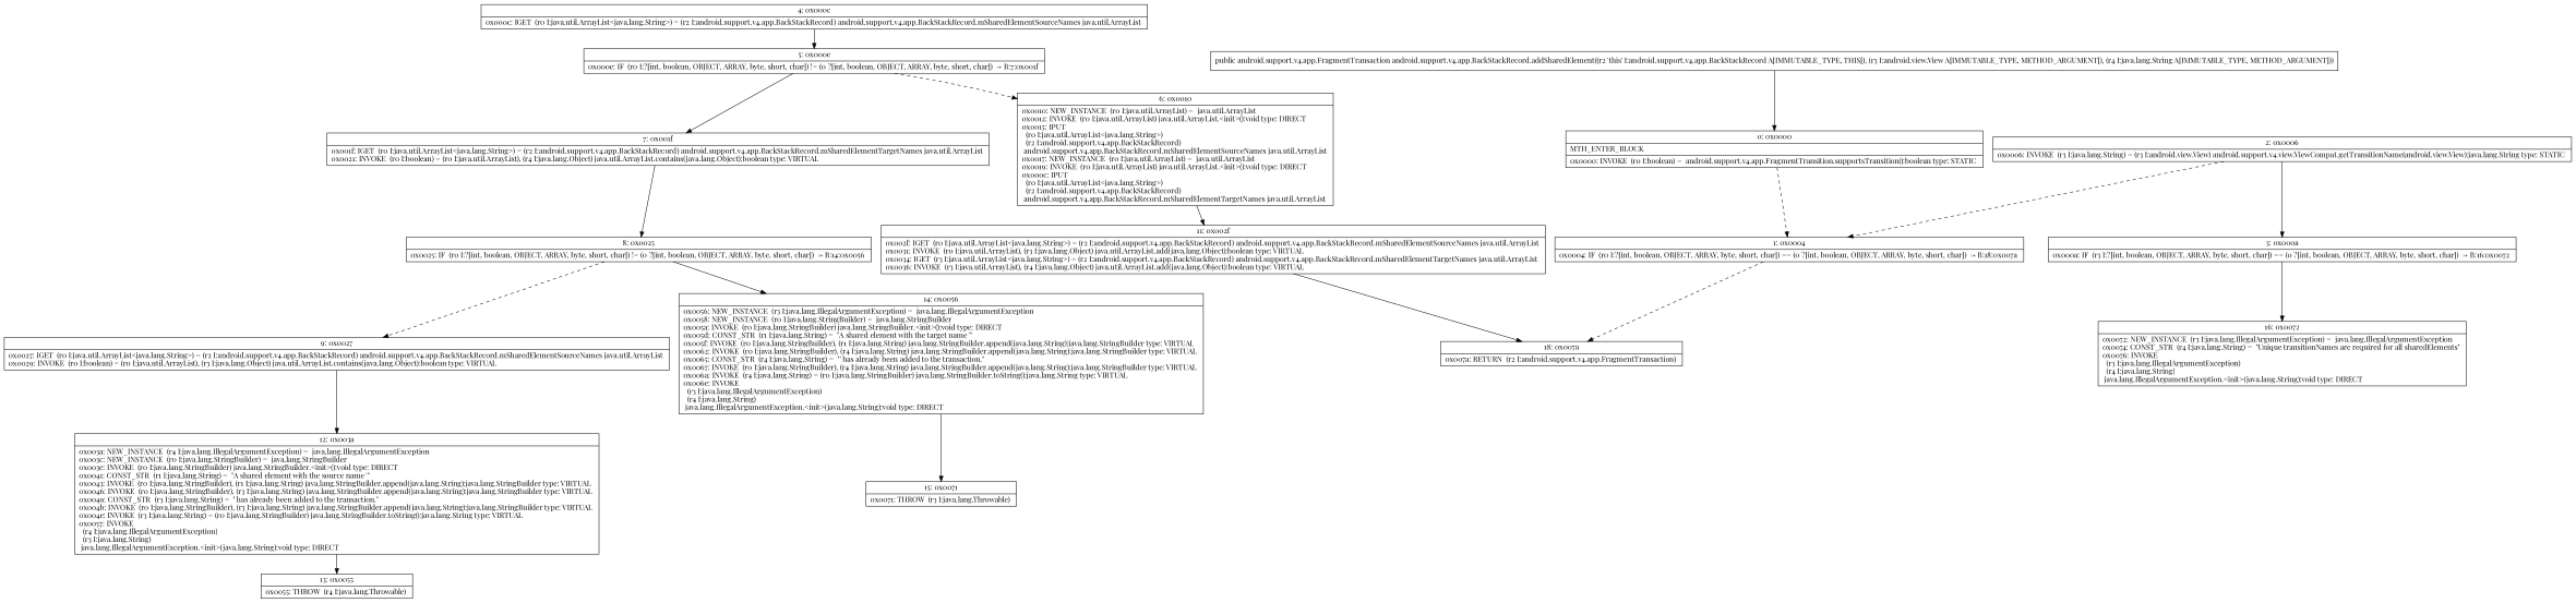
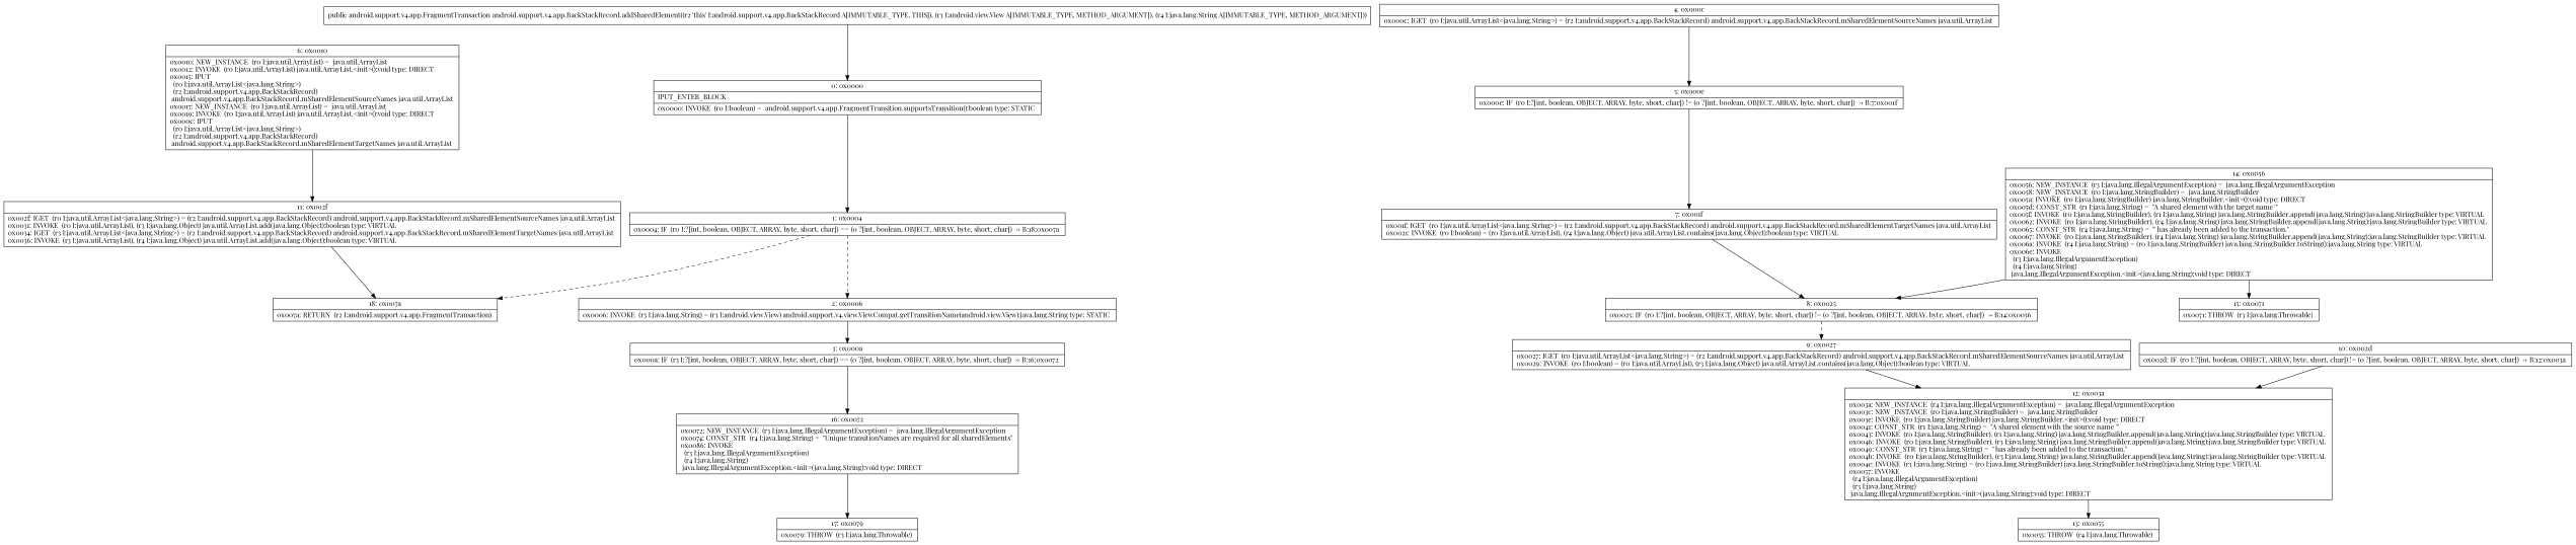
  digraph {
    fontname="Playfair Display"
    node [fontname="Playfair Display" shape=record]
    edge [fontname="Playfair Display"]
-   n1 [label="{0\:\ 0x0000|MTH_ENTER_BLOCK\l|0x0000: INVOKE  (r0 I:boolean) =  android.support.v4.app.FragmentTransition.supportsTransition():boolean type: STATIC \l}"]
+   n1 [label="{0\:\ 0x0000|IPUT_ENTER_BLOCK\l|0x0000: INVOKE  (r0 I:boolean) =  android.support.v4.app.FragmentTransition.supportsTransition():boolean type: STATIC \l}"]
    n2 [label="{1\:\ 0x0004|0x0004: IF  (r0 I:?[int, boolean, OBJECT, ARRAY, byte, short, char]) == (0 ?[int, boolean, OBJECT, ARRAY, byte, short, char])  \-\> B:18:0x007a \l}"]
    n3 [label="{2\:\ 0x0006|0x0006: INVOKE  (r3 I:java.lang.String) = (r3 I:android.view.View) android.support.v4.view.ViewCompat.getTransitionName(android.view.View):java.lang.String type: STATIC \l}"]
    n4 [label="{18\:\ 0x007a|0x007a: RETURN  (r2 I:android.support.v4.app.FragmentTransaction) \l}"]
    n5 [label="{3\:\ 0x000a|0x000a: IF  (r3 I:?[int, boolean, OBJECT, ARRAY, byte, short, char]) == (0 ?[int, boolean, OBJECT, ARRAY, byte, short, char])  \-\> B:16:0x0072 \l}"]
-   n6 [label="{16\:\ 0x0072|0x0072: NEW_INSTANCE  (r3 I:java.lang.IllegalArgumentException) =  java.lang.IllegalArgumentException \l0x0074: CONST_STR  (r4 I:java.lang.String) =  \"Unique transitionNames are required for all sharedElements\" \l0x0076: INVOKE  \l  (r3 I:java.lang.IllegalArgumentException)\l  (r4 I:java.lang.String)\l java.lang.IllegalArgumentException.\<init\>(java.lang.String):void type: DIRECT \l}"]
+   n6 [label="{16\:\ 0x0072|0x0072: NEW_INSTANCE  (r3 I:java.lang.IllegalArgumentException) =  java.lang.IllegalArgumentException \l0x0074: CONST_STR  (r4 I:java.lang.String) =  \"Unique transitionNames are required for all sharedElements\" \l0x0086: INVOKE  \l  (r3 I:java.lang.IllegalArgumentException)\l  (r4 I:java.lang.String)\l java.lang.IllegalArgumentException.\<init\>(java.lang.String):void type: DIRECT \l}"]
    n7 [label="{4\:\ 0x000c|0x000c: IGET  (r0 I:java.util.ArrayList\<java.lang.String\>) = (r2 I:android.support.v4.app.BackStackRecord) android.support.v4.app.BackStackRecord.mSharedElementSourceNames java.util.ArrayList \l}"]
    n8 [label="{5\:\ 0x000e|0x000e: IF  (r0 I:?[int, boolean, OBJECT, ARRAY, byte, short, char]) != (0 ?[int, boolean, OBJECT, ARRAY, byte, short, char])  \-\> B:7:0x001f \l}"]
+   n9 [label="{17\:\ 0x0079|0x0079: THROW  (r3 I:java.lang.Throwable) \l}"]
    n10 [label="{6\:\ 0x0010|0x0010: NEW_INSTANCE  (r0 I:java.util.ArrayList) =  java.util.ArrayList \l0x0012: INVOKE  (r0 I:java.util.ArrayList) java.util.ArrayList.\<init\>():void type: DIRECT \l0x0015: IPUT  \l  (r0 I:java.util.ArrayList\<java.lang.String\>)\l  (r2 I:android.support.v4.app.BackStackRecord)\l android.support.v4.app.BackStackRecord.mSharedElementSourceNames java.util.ArrayList \l0x0017: NEW_INSTANCE  (r0 I:java.util.ArrayList) =  java.util.ArrayList \l0x0019: INVOKE  (r0 I:java.util.ArrayList) java.util.ArrayList.\<init\>():void type: DIRECT \l0x000c: IPUT  \l  (r0 I:java.util.ArrayList\<java.lang.String\>)\l  (r2 I:android.support.v4.app.BackStackRecord)\l android.support.v4.app.BackStackRecord.mSharedElementTargetNames java.util.ArrayList \l}"]
    n11 [label="{7\:\ 0x001f|0x001f: IGET  (r0 I:java.util.ArrayList\<java.lang.String\>) = (r2 I:android.support.v4.app.BackStackRecord) android.support.v4.app.BackStackRecord.mSharedElementTargetNames java.util.ArrayList \l0x0021: INVOKE  (r0 I:boolean) = (r0 I:java.util.ArrayList), (r4 I:java.lang.Object) java.util.ArrayList.contains(java.lang.Object):boolean type: VIRTUAL \l}"]
    n12 [label="{11\:\ 0x002f|0x002f: IGET  (r0 I:java.util.ArrayList\<java.lang.String\>) = (r2 I:android.support.v4.app.BackStackRecord) android.support.v4.app.BackStackRecord.mSharedElementSourceNames java.util.ArrayList \l0x0031: INVOKE  (r0 I:java.util.ArrayList), (r3 I:java.lang.Object) java.util.ArrayList.add(java.lang.Object):boolean type: VIRTUAL \l0x0034: IGET  (r3 I:java.util.ArrayList\<java.lang.String\>) = (r2 I:android.support.v4.app.BackStackRecord) android.support.v4.app.BackStackRecord.mSharedElementTargetNames java.util.ArrayList \l0x0036: INVOKE  (r3 I:java.util.ArrayList), (r4 I:java.lang.Object) java.util.ArrayList.add(java.lang.Object):boolean type: VIRTUAL \l}"]
    n13 [label="{8\:\ 0x0025|0x0025: IF  (r0 I:?[int, boolean, OBJECT, ARRAY, byte, short, char]) != (0 ?[int, boolean, OBJECT, ARRAY, byte, short, char])  \-\> B:14:0x0056 \l}"]
    n14 [label="{9\:\ 0x0027|0x0027: IGET  (r0 I:java.util.ArrayList\<java.lang.String\>) = (r2 I:android.support.v4.app.BackStackRecord) android.support.v4.app.BackStackRecord.mSharedElementSourceNames java.util.ArrayList \l0x0029: INVOKE  (r0 I:boolean) = (r0 I:java.util.ArrayList), (r3 I:java.lang.Object) java.util.ArrayList.contains(java.lang.Object):boolean type: VIRTUAL \l}"]
    n15 [label="{14\:\ 0x0056|0x0056: NEW_INSTANCE  (r3 I:java.lang.IllegalArgumentException) =  java.lang.IllegalArgumentException \l0x0058: NEW_INSTANCE  (r0 I:java.lang.StringBuilder) =  java.lang.StringBuilder \l0x005a: INVOKE  (r0 I:java.lang.StringBuilder) java.lang.StringBuilder.\<init\>():void type: DIRECT \l0x005d: CONST_STR  (r1 I:java.lang.String) =  \"A shared element with the target name '\" \l0x005f: INVOKE  (r0 I:java.lang.StringBuilder), (r1 I:java.lang.String) java.lang.StringBuilder.append(java.lang.String):java.lang.StringBuilder type: VIRTUAL \l0x0062: INVOKE  (r0 I:java.lang.StringBuilder), (r4 I:java.lang.String) java.lang.StringBuilder.append(java.lang.String):java.lang.StringBuilder type: VIRTUAL \l0x0065: CONST_STR  (r4 I:java.lang.String) =  \"' has already been added to the transaction.\" \l0x0067: INVOKE  (r0 I:java.lang.StringBuilder), (r4 I:java.lang.String) java.lang.StringBuilder.append(java.lang.String):java.lang.StringBuilder type: VIRTUAL \l0x006a: INVOKE  (r4 I:java.lang.String) = (r0 I:java.lang.StringBuilder) java.lang.StringBuilder.toString():java.lang.String type: VIRTUAL \l0x006e: INVOKE  \l  (r3 I:java.lang.IllegalArgumentException)\l  (r4 I:java.lang.String)\l java.lang.IllegalArgumentException.\<init\>(java.lang.String):void type: DIRECT \l}"]
    n16 [label="{12\:\ 0x003a|0x003a: NEW_INSTANCE  (r4 I:java.lang.IllegalArgumentException) =  java.lang.IllegalArgumentException \l0x003c: NEW_INSTANCE  (r0 I:java.lang.StringBuilder) =  java.lang.StringBuilder \l0x003e: INVOKE  (r0 I:java.lang.StringBuilder) java.lang.StringBuilder.\<init\>():void type: DIRECT \l0x0041: CONST_STR  (r1 I:java.lang.String) =  \"A shared element with the source name '\" \l0x0043: INVOKE  (r0 I:java.lang.StringBuilder), (r1 I:java.lang.String) java.lang.StringBuilder.append(java.lang.String):java.lang.StringBuilder type: VIRTUAL \l0x0046: INVOKE  (r0 I:java.lang.StringBuilder), (r3 I:java.lang.String) java.lang.StringBuilder.append(java.lang.String):java.lang.StringBuilder type: VIRTUAL \l0x0049: CONST_STR  (r3 I:java.lang.String) =  \" has already been added to the transaction.\" \l0x004b: INVOKE  (r0 I:java.lang.StringBuilder), (r3 I:java.lang.String) java.lang.StringBuilder.append(java.lang.String):java.lang.StringBuilder type: VIRTUAL \l0x004e: INVOKE  (r3 I:java.lang.String) = (r0 I:java.lang.StringBuilder) java.lang.StringBuilder.toString():java.lang.String type: VIRTUAL \l0x0057: INVOKE  \l  (r4 I:java.lang.IllegalArgumentException)\l  (r3 I:java.lang.String)\l java.lang.IllegalArgumentException.\<init\>(java.lang.String):void type: DIRECT \l}"]
    n17 [label="{15\:\ 0x0071|0x0071: THROW  (r3 I:java.lang.Throwable) \l}"]
+   n18 [label="{10\:\ 0x002d|0x002d: IF  (r0 I:?[int, boolean, OBJECT, ARRAY, byte, short, char]) != (0 ?[int, boolean, OBJECT, ARRAY, byte, short, char])  \-\> B:12:0x003a \l}"]
    n19 [label="{13\:\ 0x0055|0x0055: THROW  (r4 I:java.lang.Throwable) \l}"]
    n20 [label="{public android.support.v4.app.FragmentTransaction android.support.v4.app.BackStackRecord.addSharedElement((r2 'this' I:android.support.v4.app.BackStackRecord A[IMMUTABLE_TYPE, THIS]), (r3 I:android.view.View A[IMMUTABLE_TYPE, METHOD_ARGUMENT]), (r4 I:java.lang.String A[IMMUTABLE_TYPE, METHOD_ARGUMENT])) }"]
-   n1 -> n2 [style=dashed]
-   n3 -> n2 [style=dashed]
+   n1 -> n2
+   n2 -> n3 [style=dashed]
    n2 -> n4 [style=dashed]
    n3 -> n5
    n5 -> n6
+   n6 -> n9
    n7 -> n8
-   n8 -> n10 [style=dashed]
    n8 -> n11
    n10 -> n12
    n11 -> n13
    n12 -> n4
    n13 -> n14 [style=dashed]
-   n13 -> n15
+   n15 -> n13
    n14 -> n16
    n15 -> n17
    n16 -> n19
+   n18 -> n16
    n20 -> n1
  }
